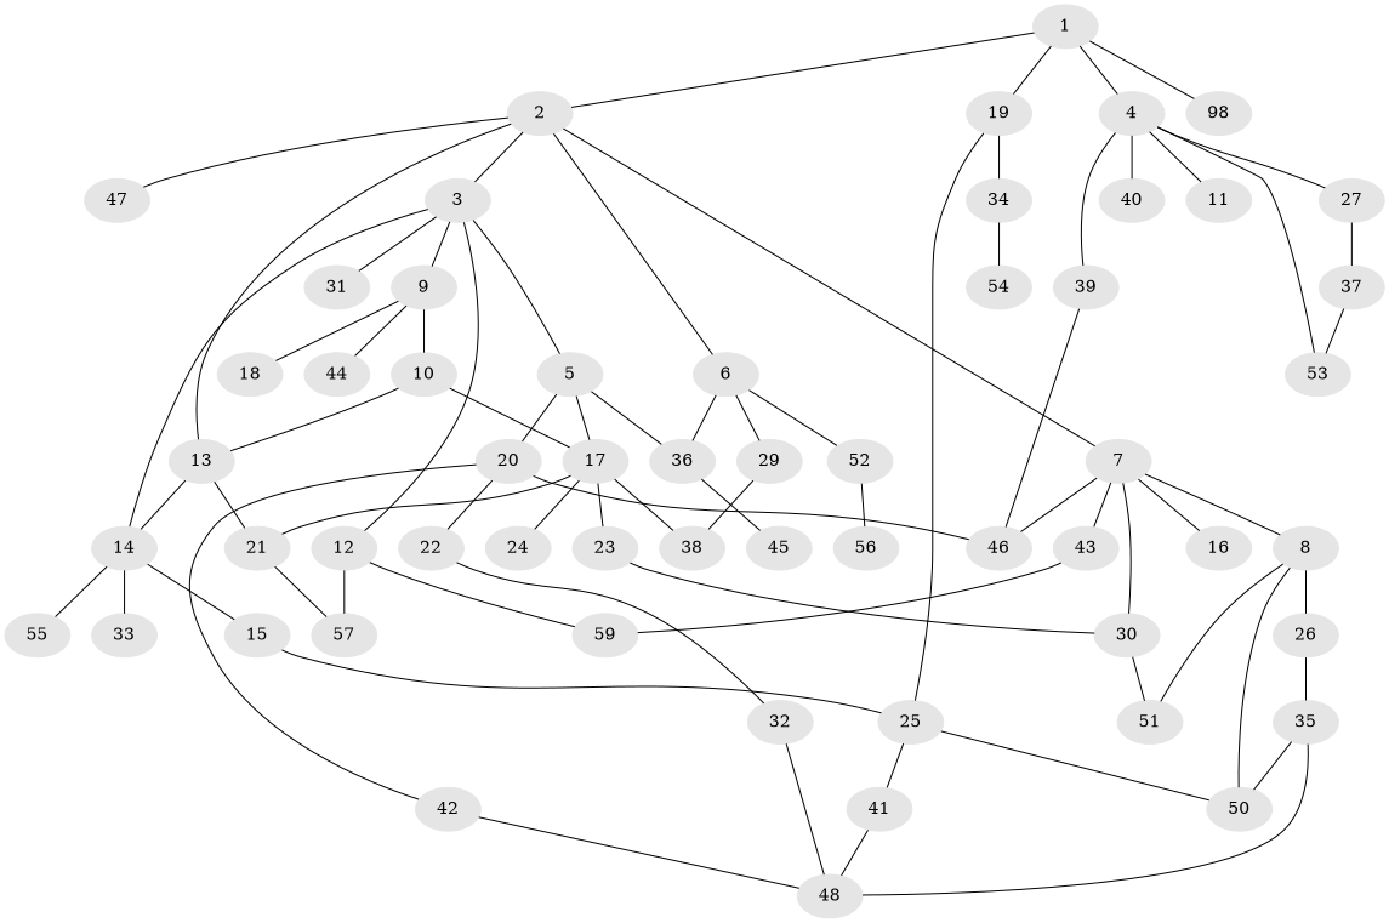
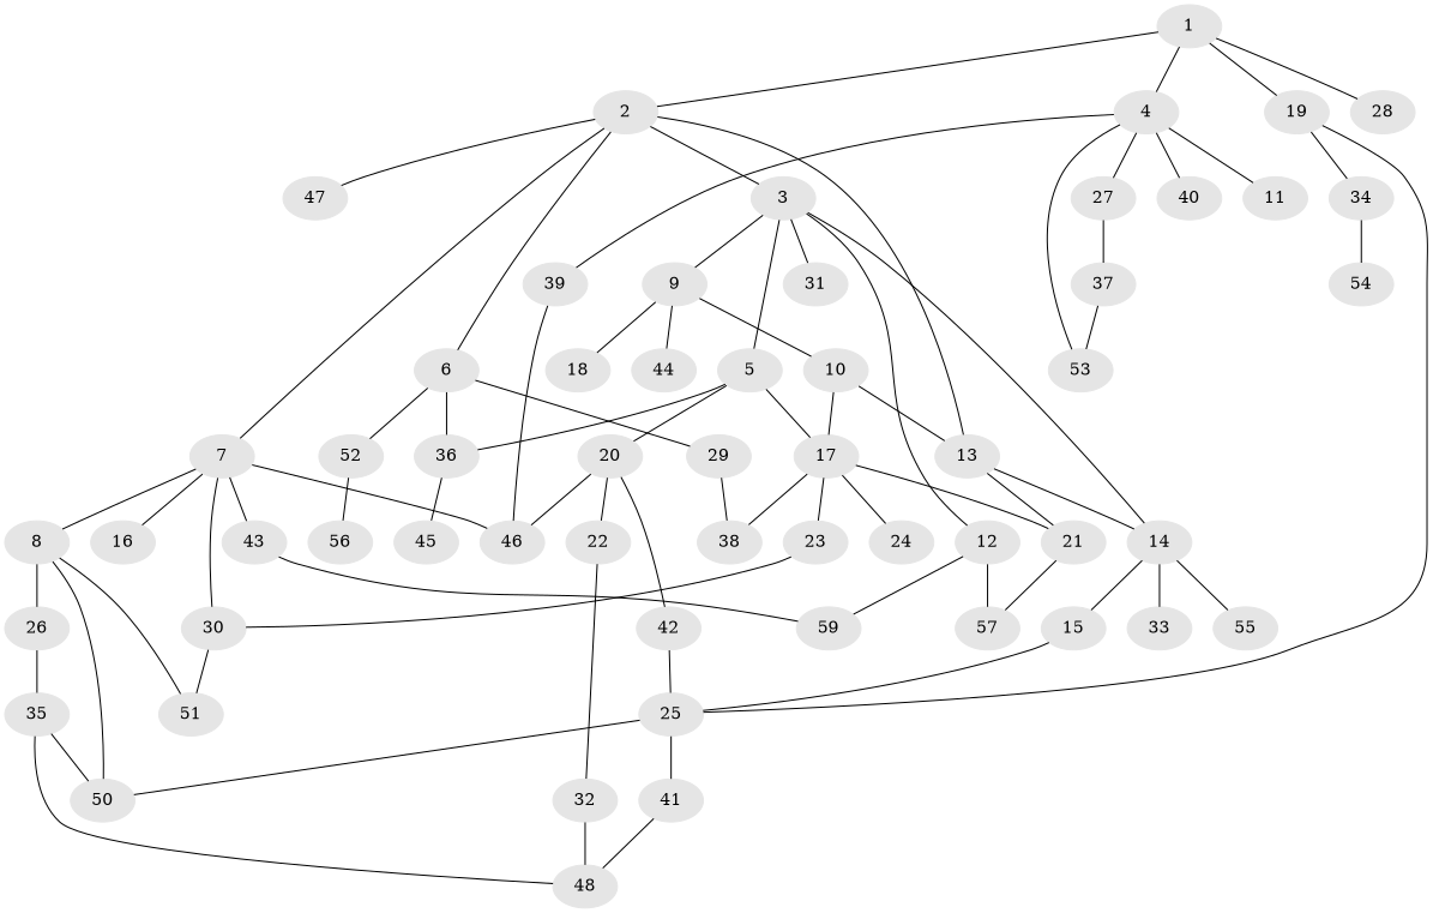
  graph {
    node [color=gray90 style=filled]
    1
    2
    4
    19
-   28 [label=98]
+   28
    3
    6
    7
    13
    47
    11
    27
    39
    40
    53
    25
    34
    5
    9
    12
    14
    31
    36
    29
    52
    8
    16
    30
    43
    46
    21
    17
    20
    10
    18
    44
    n37 [label=59]
    57
    15
    33
    55
    37
    23
    24
    38
    22
    42
    45
    56
    26
    50
    51
    35
    41
    54
    32
    48
    1 -- 2
    1 -- 4
    1 -- 19
    1 -- 28
    2 -- 3
    2 -- 6
    2 -- 7
    2 -- 13
    2 -- 47
    4 -- 11
    4 -- 27
    4 -- 39
    4 -- 40
    4 -- 53
    19 -- 25
    19 -- 34
    3 -- 5
    3 -- 9
    3 -- 12
    3 -- 14
    3 -- 31
    6 -- 36
    6 -- 29
    6 -- 52
    7 -- 8
    7 -- 16
    7 -- 30
    7 -- 43
    7 -- 46
    13 -- 14
    13 -- 21
    27 -- 37
    39 -- 46
    25 -- 50
    25 -- 41
    34 -- 54
    5 -- 36
    5 -- 17
    5 -- 20
    9 -- 10
    9 -- 18
    9 -- 44
    12 -- n37
    12 -- 57
    14 -- 15
    14 -- 33
    14 -- 55
    36 -- 45
    29 -- 38
    52 -- 56
    8 -- 26
    8 -- 50
    8 -- 51
    30 -- 51
    43 -- n37
    21 -- 57
    17 -- 21
    17 -- 23
    17 -- 24
    17 -- 38
    20 -- 46
    20 -- 22
    20 -- 42
    10 -- 13
    10 -- 17
    15 -- 25
    37 -- 53
    23 -- 30
    22 -- 32
-   42 -- 48
+   42 -- 25
    26 -- 35
    35 -- 50
    35 -- 48
    41 -- 48
    32 -- 48
  }
